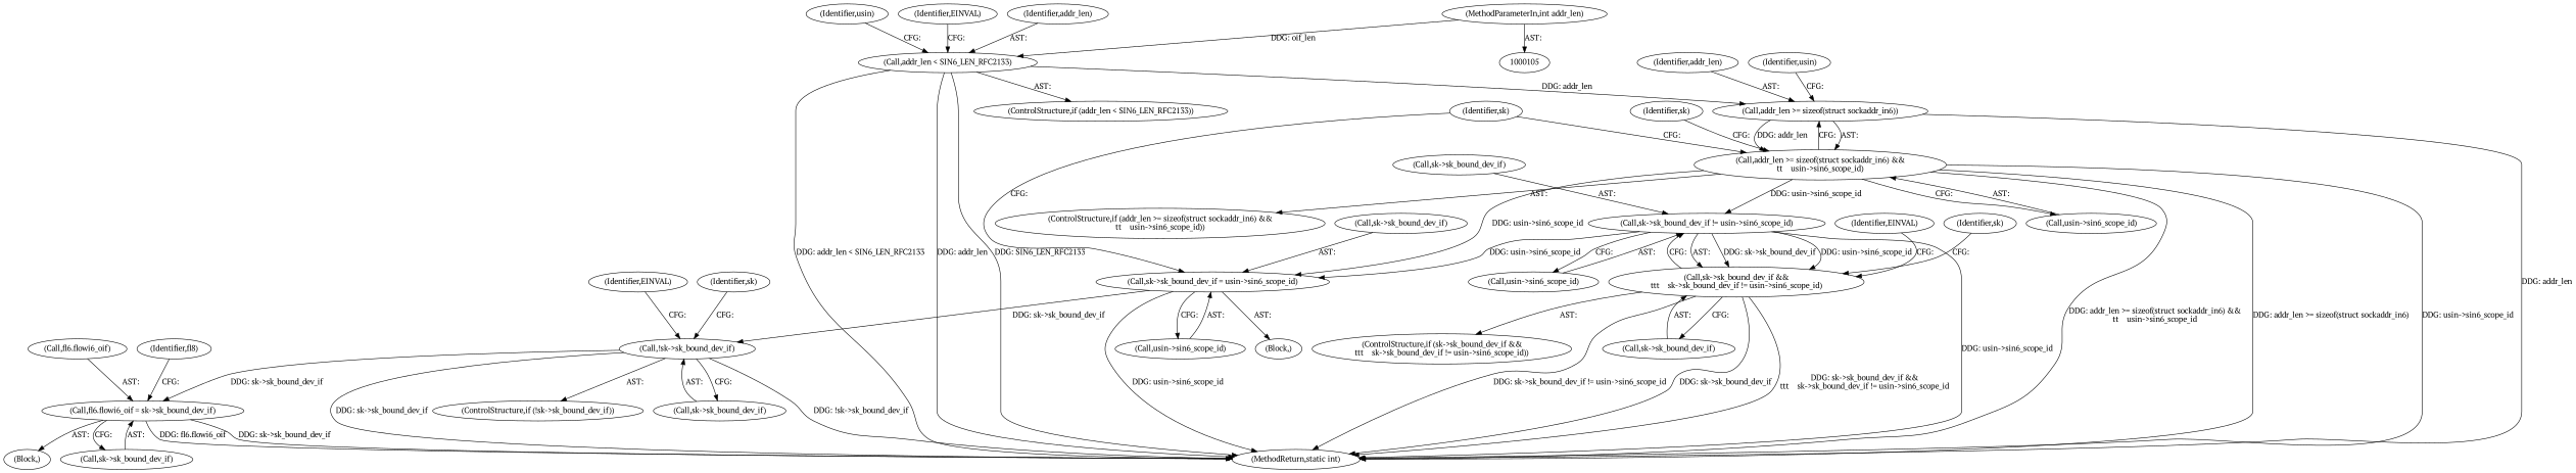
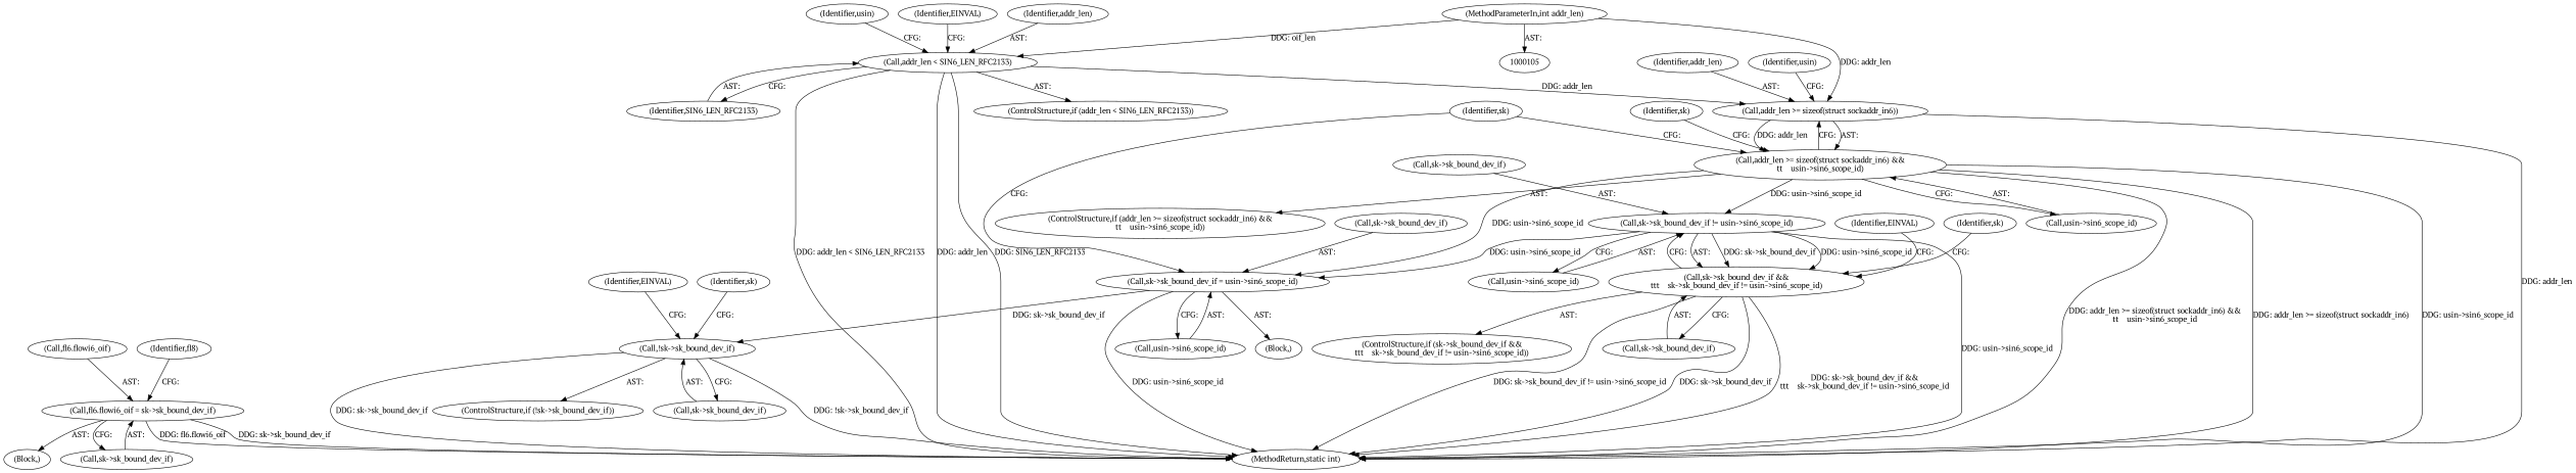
  digraph {
    fontname="PT Serif"
    node [fontname="PT Serif"]
    edge [fontname="PT Serif"]
    n1 [label="(Call,addr_len >= sizeof(struct sockaddr_in6))"]
    n2 [label="(Call,addr_len >= sizeof(struct sockaddr_in6) &&\n\t\t    usin->sin6_scope_id)"]
    n3 [label="(MethodReturn,static int)"]
    n4 [label="(Call,sk->sk_bound_dev_if != usin->sin6_scope_id)"]
    n5 [label="(Call,sk->sk_bound_dev_if = usin->sin6_scope_id)"]
    n6 [label="(ControlStructure,if (addr_len >= sizeof(struct sockaddr_in6) &&\n\t\t    usin->sin6_scope_id))"]
    n7 [label="(Call,usin->sin6_scope_id)"]
    n8 [label="(Call,addr_len < SIN6_LEN_RFC2133)"]
    n9 [label="(ControlStructure,if (addr_len < SIN6_LEN_RFC2133))"]
+   n10 [label="(Identifier,SIN6_LEN_RFC2133)"]
    n11 [label="(MethodParameterIn,int addr_len)"]
    1000105
    n13 [label="(Call,sk->sk_bound_dev_if &&\n\t\t\t    sk->sk_bound_dev_if != usin->sin6_scope_id)"]
    n14 [label="(Call,usin->sin6_scope_id)"]
    n15 [label="(Call,!sk->sk_bound_dev_if)"]
    n16 [label="(Call,usin->sin6_scope_id)"]
    n17 [label="(Block,)"]
    n18 [label="(Call,sk->sk_bound_dev_if)"]
    n19 [label="(ControlStructure,if (sk->sk_bound_dev_if &&\n\t\t\t    sk->sk_bound_dev_if != usin->sin6_scope_id))"]
    n20 [label="(Call,fl6.flowi6_oif = sk->sk_bound_dev_if)"]
    n21 [label="(ControlStructure,if (!sk->sk_bound_dev_if))"]
    n22 [label="(Call,sk->sk_bound_dev_if)"]
    n23 [label="(Block,)"]
    n24 [label="(Call,sk->sk_bound_dev_if)"]
    n25 [label="(Identifier,EINVAL)"]
    n26 [label="(Identifier,usin)"]
    n27 [label="(Identifier,addr_len)"]
    n28 [label="(Identifier,sk)"]
    n29 [label="(Call,sk->sk_bound_dev_if)"]
    n30 [label="(Identifier,sk)"]
    n31 [label="(Call,sk->sk_bound_dev_if)"]
    n32 [label="(Identifier,usin)"]
    n33 [label="(Identifier,sk)"]
    n34 [label="(Identifier,EINVAL)"]
    n35 [label="(Call,fl6.flowi6_oif)"]
    n36 [label="(Identifier,fl8)"]
    n37 [label="(Identifier,addr_len)"]
    n38 [label="(Identifier,sk)"]
    n39 [label="(Identifier,EINVAL)"]
    n1 -> n2 [label="AST: "]
    n1 -> n2 [label="DDG: addr_len"]
    n1 -> n3 [label="DDG: addr_len"]
    n2 -> n1 [label="CFG: "]
    n2 -> n3 [label="DDG: addr_len >= sizeof(struct sockaddr_in6) &&\n\t\t    usin->sin6_scope_id"]
    n2 -> n3 [label="DDG: addr_len >= sizeof(struct sockaddr_in6)"]
    n2 -> n3 [label="DDG: usin->sin6_scope_id"]
    n2 -> n4 [label="DDG: usin->sin6_scope_id"]
    n2 -> n5 [label="DDG: usin->sin6_scope_id"]
    n2 -> n6 [label="AST: "]
    n2 -> n7 [label="CFG: "]
    n4 -> n3 [label="DDG: usin->sin6_scope_id"]
    n4 -> n5 [label="DDG: usin->sin6_scope_id"]
    n4 -> n13 [label="AST: "]
    n4 -> n13 [label="DDG: sk->sk_bound_dev_if"]
    n4 -> n13 [label="DDG: usin->sin6_scope_id"]
    n4 -> n14 [label="CFG: "]
    n5 -> n3 [label="DDG: usin->sin6_scope_id"]
    n5 -> n15 [label="DDG: sk->sk_bound_dev_if"]
    n5 -> n16 [label="CFG: "]
    n5 -> n17 [label="AST: "]
    n7 -> n2 [label="AST: "]
    n8 -> n1 [label="DDG: addr_len"]
    n8 -> n3 [label="DDG: SIN6_LEN_RFC2133"]
    n8 -> n3 [label="DDG: addr_len < SIN6_LEN_RFC2133"]
    n8 -> n3 [label="DDG: addr_len"]
    n8 -> n9 [label="AST: "]
+   n8 -> n10 [label="CFG: "]
+   n10 -> n8 [label="AST: "]
+   n11 -> n1 [label="DDG: addr_len"]
    n11 -> n8 [label="DDG: oif_len"]
    n11 -> 1000105 [label="AST: "]
    n13 -> n3 [label="DDG: sk->sk_bound_dev_if != usin->sin6_scope_id"]
    n13 -> n3 [label="DDG: sk->sk_bound_dev_if"]
    n13 -> n3 [label="DDG: sk->sk_bound_dev_if &&\n\t\t\t    sk->sk_bound_dev_if != usin->sin6_scope_id"]
    n13 -> n4 [label="CFG: "]
    n13 -> n18 [label="CFG: "]
    n13 -> n19 [label="AST: "]
    n14 -> n4 [label="AST: "]
    n15 -> n3 [label="DDG: sk->sk_bound_dev_if"]
    n15 -> n3 [label="DDG: !sk->sk_bound_dev_if"]
-   n15 -> n20 [label="DDG: sk->sk_bound_dev_if"]
    n15 -> n21 [label="AST: "]
    n15 -> n22 [label="CFG: "]
    n16 -> n5 [label="AST: "]
    n18 -> n13 [label="AST: "]
    n20 -> n3 [label="DDG: fl6.flowi6_oif"]
    n20 -> n3 [label="DDG: sk->sk_bound_dev_if"]
    n20 -> n23 [label="AST: "]
    n20 -> n24 [label="CFG: "]
    n22 -> n15 [label="AST: "]
    n24 -> n20 [label="AST: "]
    n25 -> n15 [label="CFG: "]
    n26 -> n8 [label="CFG: "]
    n27 -> n1 [label="AST: "]
    n28 -> n13 [label="CFG: "]
    n29 -> n5 [label="AST: "]
    n30 -> n15 [label="CFG: "]
    n31 -> n4 [label="AST: "]
    n32 -> n1 [label="CFG: "]
    n33 -> n2 [label="CFG: "]
    n34 -> n8 [label="CFG: "]
    n35 -> n20 [label="AST: "]
    n36 -> n20 [label="CFG: "]
    n37 -> n8 [label="AST: "]
    n38 -> n2 [label="CFG: "]
    n38 -> n5 [label="CFG: "]
    n39 -> n13 [label="CFG: "]
  }
